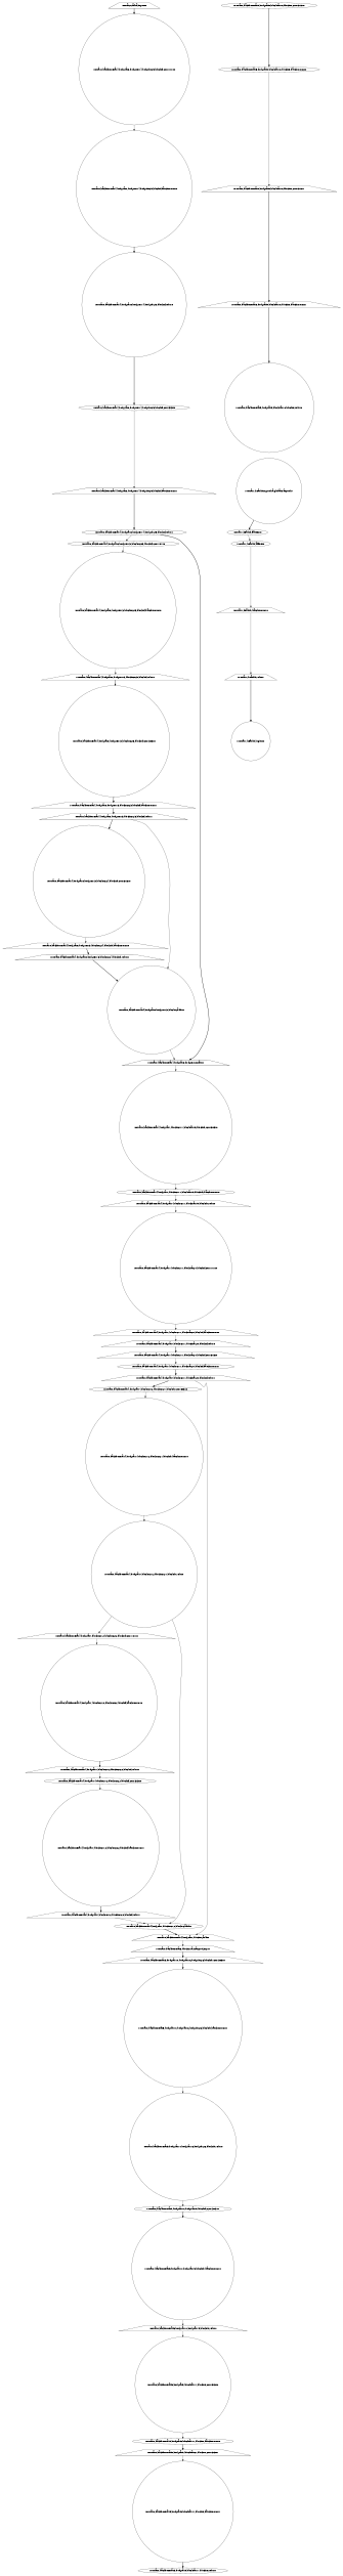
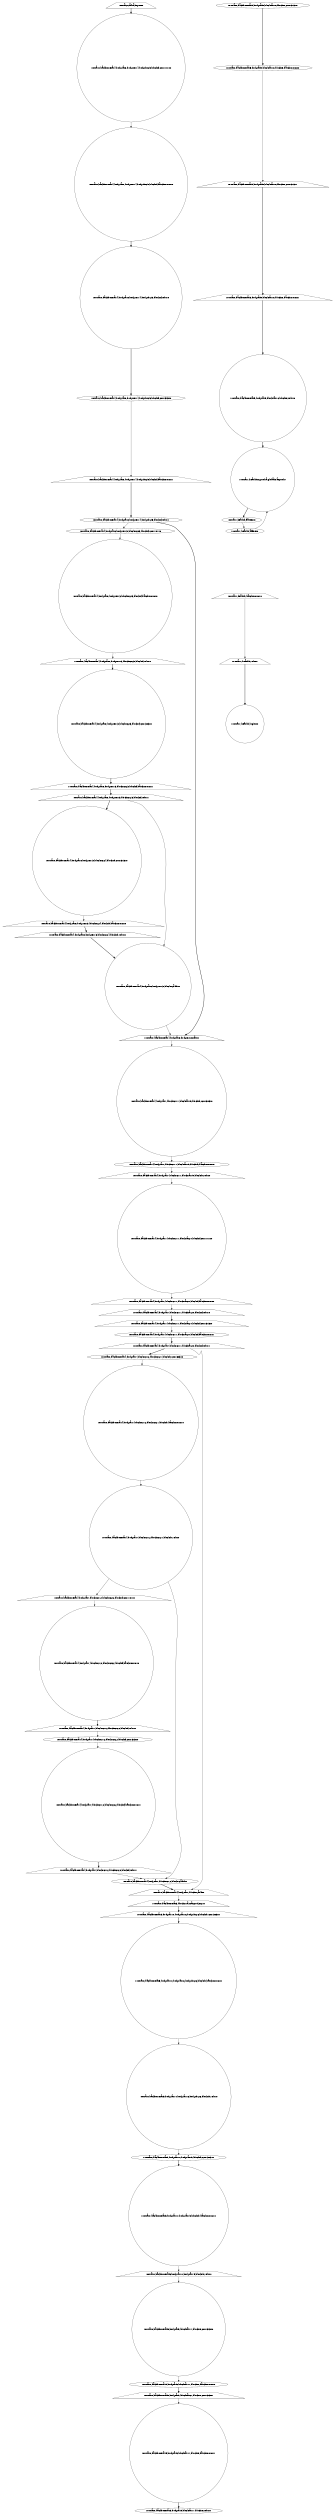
  digraph {
    node [shape=trapezium]
    edge [style=solid]
    "root_a_0/backbone_a_4/body_a_8/body_e_14/body_b_25/block_f/conv1x1_0" [shape=circle]
    "root_a_2/tail_a/input_0"
    "root_a_0/backbone_a_4/body_a_8/body_e_14/body_b_25/block_f/batch_norm_0" [shape=circle]
    "root_a_0/backbone_a_4/body_a_8/body_e_14/body_b_25/block_f/relu_0" [shape=circle]
    "root_a_0/backbone_a_4/body_a_8/body_e_14/body_b_25/block_f/conv3x3_0" [shape=ellipse]
    "root_a_0/backbone_a_4/body_a_8/body_e_14/body_b_25/block_f/batch_norm_1"
    "root_a_0/backbone_a_4/body_a_8/body_e_14/body_b_25/block_f/relu_1" [shape=ellipse]
    "root_a_0/backbone_a_4/body_a_8/body_e_13/block_c_23/block_f/conv1x1_0" [shape=ellipse]
    "root_a_0/backbone_a_4/body_a_8/body_e/concat_0"
    "root_a_0/backbone_a_4/body_a_8/body_e_13/block_c_23/block_f/batch_norm_0" [shape=circle]
    "root_a_0/backbone_a_4/body_a_7/block_c_11/block_a_19/block_b/conv3x3_0" [shape=circle]
    "root_a_0/backbone_a_4/body_a_8/body_e_13/block_c_23/block_f/relu_0"
    "root_a_0/backbone_a_4/body_a_8/body_e_13/block_c_23/block_f/conv3x3_0" [shape=circle]
    "root_a_0/backbone_a_4/body_a_8/body_e_13/block_c_23/block_f/batch_norm_1"
    "root_a_0/backbone_a_4/body_a_8/body_e_13/block_c_23/block_f/relu_1"
    "root_a_0/backbone_a_4/body_a_8/body_e_13/block_c_24/block_b/conv3x3_0" [shape=circle]
    "root_a_0/backbone_a_4/body_a_8/body_e_13/block_c/add_0" [shape=circle]
    "root_a_0/backbone_a_4/body_a_8/body_e_13/block_c_24/block_b/batch_norm_0"
    "root_a_0/backbone_a_4/body_a_8/body_e_13/block_c_24/block_b/relu_0"
    "root_a_0/backbone_a_4/body_a_7/block_c_11/block_a_19/block_b/batch_norm_0" [shape=ellipse]
    "root_a_0/backbone_a_4/body_a_7/block_c_11/block_a_19/block_b/relu_0"
    "root_a_0/backbone_a_4/body_a_7/block_c_11/block_a_20/block_f/conv1x1_0" [shape=circle]
    "root_a_0/backbone_a_4/body_a_7/block_c_11/block_a_20/block_f/batch_norm_0"
    "root_a_0/backbone_a_4/body_a_7/block_c_11/block_a_20/block_f/relu_0"
    "root_a_0/backbone_a_4/body_a_7/block_c_11/block_a_20/block_f/conv3x3_0"
    "root_a_0/backbone_a_4/body_a_7/block_c_11/block_a_20/block_f/batch_norm_1" [shape=ellipse]
    "root_a_0/backbone_a_4/body_a_7/block_c_11/block_a_20/block_f/relu_1"
    "root_a_0/backbone_a_4/body_a_7/block_c_12/block_c_21/block_b/conv3x3_0" [shape=ellipse]
    "root_a_0/backbone_a_4/body_a_7/block_c/add_0"
    "root_a_0/backbone_a_4/body_a_7/block_c_12/block_c_21/block_b/batch_norm_0" [shape=circle]
    "root_a_0/backbone_a_3/blocksr_a/maxpool2x2_0"
    "root_a_0/backbone_a_4/body_a_7/block_c_12/block_c_21/block_b/relu_0" [shape=circle]
    "root_a_0/backbone_a_4/body_a_7/block_c_12/block_c_22/block_f/conv1x1_0"
    "root_a_0/backbone_a_4/body_a_7/block_c_12/block_c/add_0" [shape=ellipse]
    "root_a_0/backbone_a_4/body_a_7/block_c_12/block_c_22/block_f/batch_norm_0" [shape=circle]
    "root_a_0/backbone_a_4/body_a_7/block_c_12/block_c_22/block_f/relu_0"
    "root_a_0/backbone_a_4/body_a_7/block_c_12/block_c_22/block_f/conv3x3_0" [shape=ellipse]
    "root_a_0/backbone_a_4/body_a_7/block_c_12/block_c_22/block_f/batch_norm_1" [shape=circle]
    "root_a_0/backbone_a_4/body_a_7/block_c_12/block_c_22/block_f/relu_1"
    "root_a_0/backbone_a_5/body_a_10/body_a_16/body_b_26/block_b/conv3x3_0"
    "root_a_0/backbone_a_5/body_a_10/body_a_16/body_b_26/block_b/batch_norm_0" [shape=circle]
    "root_a_0/backbone_a_5/body_a_10/body_a_16/body_b_26/block_b/relu_0" [shape=circle]
    "root_a_0/backbone_a_5/body_a_10/body_a_15/block_b/conv3x3_0" [shape=ellipse]
    "root_a_0/backbone_a_5/body_a_10/body_a_15/block_b/batch_norm_0" [shape=circle]
    "root_a_0/backbone_a_5/body_a_10/body_a_15/block_b/relu_0"
    "root_a_0/backbone_a_5/body_a_9/block_a_17/block_e/conv3x3_0" [shape=circle]
    "root_a_0/backbone_a_5/body_a_9/block_a_17/block_e/batch_norm_0" [shape=ellipse]
    n48 [label="root_a_0/backbone_a_5/body_a_9/block_a_67/block_e/conv3x3_1"]
    "root_a_0/backbone_a_5/body_a_9/block_a_17/block_e/batch_norm_1" [shape=circle]
    "root_a_0/backbone_a_5/body_a_9/block_a_17/block_e/relu_0" [shape=ellipse]
    "root_a_0/backbone_a_5/body_a_9/block_a_18/block_e/conv3x3_0" [shape=ellipse]
    "root_a_0/backbone_a_5/body_a_9/block_a_18/block_e/batch_norm_0" [shape=ellipse]
    "root_a_0/backbone_a_5/body_a_9/block_a_18/block_e/conv3x3_1"
    "root_a_0/backbone_a_5/body_a_9/block_a_18/block_e/batch_norm_1"
    "root_a_0/backbone_a_5/body_a_9/block_a_18/block_e/relu_0" [shape=circle]
    n56 [label="root_a_1/head_b_6/pool_a/globalmaxpool_7" shape=circle]
    "root_a_1/head_b/flatten_0" [shape=ellipse]
    "root_a_1/head_b/affine_0" [shape=ellipse]
    "root_a_1/head_b/batch_norm_0"
    "root_a_1/head_b/relu_0"
    "root_a_1/head_b/logits_0" [shape=circle]
    "root_a_0/backbone_a_4/body_a_8/body_e_14/body_b_25/block_f/conv1x1_0" -> "root_a_0/backbone_a_4/body_a_8/body_e_14/body_b_25/block_f/batch_norm_0"
    "root_a_2/tail_a/input_0" -> "root_a_0/backbone_a_4/body_a_8/body_e_14/body_b_25/block_f/conv1x1_0" [style=bold]
    "root_a_0/backbone_a_4/body_a_8/body_e_14/body_b_25/block_f/batch_norm_0" -> "root_a_0/backbone_a_4/body_a_8/body_e_14/body_b_25/block_f/relu_0" [style=bold]
    "root_a_0/backbone_a_4/body_a_8/body_e_14/body_b_25/block_f/relu_0" -> "root_a_0/backbone_a_4/body_a_8/body_e_14/body_b_25/block_f/conv3x3_0" [style=bold]
    "root_a_0/backbone_a_4/body_a_8/body_e_14/body_b_25/block_f/conv3x3_0" -> "root_a_0/backbone_a_4/body_a_8/body_e_14/body_b_25/block_f/batch_norm_1"
    "root_a_0/backbone_a_4/body_a_8/body_e_14/body_b_25/block_f/batch_norm_1" -> "root_a_0/backbone_a_4/body_a_8/body_e_14/body_b_25/block_f/relu_1" [style=bold]
    "root_a_0/backbone_a_4/body_a_8/body_e_14/body_b_25/block_f/relu_1" -> "root_a_0/backbone_a_4/body_a_8/body_e_13/block_c_23/block_f/conv1x1_0"
    "root_a_0/backbone_a_4/body_a_8/body_e_14/body_b_25/block_f/relu_1" -> "root_a_0/backbone_a_4/body_a_8/body_e/concat_0" [style=bold]
    "root_a_0/backbone_a_4/body_a_8/body_e_13/block_c_23/block_f/conv1x1_0" -> "root_a_0/backbone_a_4/body_a_8/body_e_13/block_c_23/block_f/batch_norm_0"
    "root_a_0/backbone_a_4/body_a_8/body_e/concat_0" -> "root_a_0/backbone_a_4/body_a_7/block_c_11/block_a_19/block_b/conv3x3_0"
    "root_a_0/backbone_a_4/body_a_8/body_e_13/block_c_23/block_f/batch_norm_0" -> "root_a_0/backbone_a_4/body_a_8/body_e_13/block_c_23/block_f/relu_0"
    "root_a_0/backbone_a_4/body_a_7/block_c_11/block_a_19/block_b/conv3x3_0" -> "root_a_0/backbone_a_4/body_a_7/block_c_11/block_a_19/block_b/batch_norm_0"
    "root_a_0/backbone_a_4/body_a_8/body_e_13/block_c_23/block_f/relu_0" -> "root_a_0/backbone_a_4/body_a_8/body_e_13/block_c_23/block_f/conv3x3_0" [style=bold]
    "root_a_0/backbone_a_4/body_a_8/body_e_13/block_c_23/block_f/conv3x3_0" -> "root_a_0/backbone_a_4/body_a_8/body_e_13/block_c_23/block_f/batch_norm_1" [style=bold]
    "root_a_0/backbone_a_4/body_a_8/body_e_13/block_c_23/block_f/batch_norm_1" -> "root_a_0/backbone_a_4/body_a_8/body_e_13/block_c_23/block_f/relu_1" [style=bold]
    "root_a_0/backbone_a_4/body_a_8/body_e_13/block_c_23/block_f/relu_1" -> "root_a_0/backbone_a_4/body_a_8/body_e_13/block_c_24/block_b/conv3x3_0" [style=bold]
    "root_a_0/backbone_a_4/body_a_8/body_e_13/block_c_23/block_f/relu_1" -> "root_a_0/backbone_a_4/body_a_8/body_e_13/block_c/add_0"
    "root_a_0/backbone_a_4/body_a_8/body_e_13/block_c_24/block_b/conv3x3_0" -> "root_a_0/backbone_a_4/body_a_8/body_e_13/block_c_24/block_b/batch_norm_0"
    "root_a_0/backbone_a_4/body_a_8/body_e_13/block_c/add_0" -> "root_a_0/backbone_a_4/body_a_8/body_e/concat_0"
    "root_a_0/backbone_a_4/body_a_8/body_e_13/block_c_24/block_b/batch_norm_0" -> "root_a_0/backbone_a_4/body_a_8/body_e_13/block_c_24/block_b/relu_0" [style=bold]
    "root_a_0/backbone_a_4/body_a_8/body_e_13/block_c_24/block_b/relu_0" -> "root_a_0/backbone_a_4/body_a_8/body_e_13/block_c/add_0" [style=bold]
    "root_a_0/backbone_a_4/body_a_7/block_c_11/block_a_19/block_b/batch_norm_0" -> "root_a_0/backbone_a_4/body_a_7/block_c_11/block_a_19/block_b/relu_0"
    "root_a_0/backbone_a_4/body_a_7/block_c_11/block_a_19/block_b/relu_0" -> "root_a_0/backbone_a_4/body_a_7/block_c_11/block_a_20/block_f/conv1x1_0"
    "root_a_0/backbone_a_4/body_a_7/block_c_11/block_a_20/block_f/conv1x1_0" -> "root_a_0/backbone_a_4/body_a_7/block_c_11/block_a_20/block_f/batch_norm_0"
    "root_a_0/backbone_a_4/body_a_7/block_c_11/block_a_20/block_f/batch_norm_0" -> "root_a_0/backbone_a_4/body_a_7/block_c_11/block_a_20/block_f/relu_0"
    "root_a_0/backbone_a_4/body_a_7/block_c_11/block_a_20/block_f/relu_0" -> "root_a_0/backbone_a_4/body_a_7/block_c_11/block_a_20/block_f/conv3x3_0" [style=bold]
    "root_a_0/backbone_a_4/body_a_7/block_c_11/block_a_20/block_f/conv3x3_0" -> "root_a_0/backbone_a_4/body_a_7/block_c_11/block_a_20/block_f/batch_norm_1"
    "root_a_0/backbone_a_4/body_a_7/block_c_11/block_a_20/block_f/batch_norm_1" -> "root_a_0/backbone_a_4/body_a_7/block_c_11/block_a_20/block_f/relu_1" [style=bold]
    "root_a_0/backbone_a_4/body_a_7/block_c_11/block_a_20/block_f/relu_1" -> "root_a_0/backbone_a_4/body_a_7/block_c_12/block_c_21/block_b/conv3x3_0" [style=bold]
    "root_a_0/backbone_a_4/body_a_7/block_c_11/block_a_20/block_f/relu_1" -> "root_a_0/backbone_a_4/body_a_7/block_c/add_0"
    "root_a_0/backbone_a_4/body_a_7/block_c_12/block_c_21/block_b/conv3x3_0" -> "root_a_0/backbone_a_4/body_a_7/block_c_12/block_c_21/block_b/batch_norm_0"
    "root_a_0/backbone_a_4/body_a_7/block_c/add_0" -> "root_a_0/backbone_a_3/blocksr_a/maxpool2x2_0"
    "root_a_0/backbone_a_4/body_a_7/block_c_12/block_c_21/block_b/batch_norm_0" -> "root_a_0/backbone_a_4/body_a_7/block_c_12/block_c_21/block_b/relu_0"
    "root_a_0/backbone_a_3/blocksr_a/maxpool2x2_0" -> "root_a_0/backbone_a_5/body_a_10/body_a_16/body_b_26/block_b/conv3x3_0" [style=bold]
    "root_a_0/backbone_a_4/body_a_7/block_c_12/block_c_21/block_b/relu_0" -> "root_a_0/backbone_a_4/body_a_7/block_c_12/block_c_22/block_f/conv1x1_0"
    "root_a_0/backbone_a_4/body_a_7/block_c_12/block_c_21/block_b/relu_0" -> "root_a_0/backbone_a_4/body_a_7/block_c_12/block_c/add_0"
    "root_a_0/backbone_a_4/body_a_7/block_c_12/block_c_22/block_f/conv1x1_0" -> "root_a_0/backbone_a_4/body_a_7/block_c_12/block_c_22/block_f/batch_norm_0"
    "root_a_0/backbone_a_4/body_a_7/block_c_12/block_c/add_0" -> "root_a_0/backbone_a_4/body_a_7/block_c/add_0" [style=bold]
    "root_a_0/backbone_a_4/body_a_7/block_c_12/block_c_22/block_f/batch_norm_0" -> "root_a_0/backbone_a_4/body_a_7/block_c_12/block_c_22/block_f/relu_0" [style=bold]
    "root_a_0/backbone_a_4/body_a_7/block_c_12/block_c_22/block_f/relu_0" -> "root_a_0/backbone_a_4/body_a_7/block_c_12/block_c_22/block_f/conv3x3_0"
    "root_a_0/backbone_a_4/body_a_7/block_c_12/block_c_22/block_f/conv3x3_0" -> "root_a_0/backbone_a_4/body_a_7/block_c_12/block_c_22/block_f/batch_norm_1"
    "root_a_0/backbone_a_4/body_a_7/block_c_12/block_c_22/block_f/batch_norm_1" -> "root_a_0/backbone_a_4/body_a_7/block_c_12/block_c_22/block_f/relu_1" [style=bold]
    "root_a_0/backbone_a_4/body_a_7/block_c_12/block_c_22/block_f/relu_1" -> "root_a_0/backbone_a_4/body_a_7/block_c_12/block_c/add_0"
    "root_a_0/backbone_a_5/body_a_10/body_a_16/body_b_26/block_b/conv3x3_0" -> "root_a_0/backbone_a_5/body_a_10/body_a_16/body_b_26/block_b/batch_norm_0" [style=bold]
    "root_a_0/backbone_a_5/body_a_10/body_a_16/body_b_26/block_b/batch_norm_0" -> "root_a_0/backbone_a_5/body_a_10/body_a_16/body_b_26/block_b/relu_0"
    "root_a_0/backbone_a_5/body_a_10/body_a_16/body_b_26/block_b/relu_0" -> "root_a_0/backbone_a_5/body_a_10/body_a_15/block_b/conv3x3_0"
    "root_a_0/backbone_a_5/body_a_10/body_a_15/block_b/conv3x3_0" -> "root_a_0/backbone_a_5/body_a_10/body_a_15/block_b/batch_norm_0" [style=bold]
    "root_a_0/backbone_a_5/body_a_10/body_a_15/block_b/batch_norm_0" -> "root_a_0/backbone_a_5/body_a_10/body_a_15/block_b/relu_0"
    "root_a_0/backbone_a_5/body_a_10/body_a_15/block_b/relu_0" -> "root_a_0/backbone_a_5/body_a_9/block_a_17/block_e/conv3x3_0"
    "root_a_0/backbone_a_5/body_a_9/block_a_17/block_e/conv3x3_0" -> "root_a_0/backbone_a_5/body_a_9/block_a_17/block_e/batch_norm_0"
    "root_a_0/backbone_a_5/body_a_9/block_a_17/block_e/batch_norm_0" -> n48 [style=bold]
    n48 -> "root_a_0/backbone_a_5/body_a_9/block_a_17/block_e/batch_norm_1"
    "root_a_0/backbone_a_5/body_a_9/block_a_17/block_e/batch_norm_1" -> "root_a_0/backbone_a_5/body_a_9/block_a_17/block_e/relu_0" [style=bold]
    "root_a_0/backbone_a_5/body_a_9/block_a_18/block_e/conv3x3_0" -> "root_a_0/backbone_a_5/body_a_9/block_a_18/block_e/batch_norm_0" [style=bold]
    "root_a_0/backbone_a_5/body_a_9/block_a_18/block_e/batch_norm_0" -> "root_a_0/backbone_a_5/body_a_9/block_a_18/block_e/conv3x3_1"
    "root_a_0/backbone_a_5/body_a_9/block_a_18/block_e/conv3x3_1" -> "root_a_0/backbone_a_5/body_a_9/block_a_18/block_e/batch_norm_1" [style=bold]
    "root_a_0/backbone_a_5/body_a_9/block_a_18/block_e/batch_norm_1" -> "root_a_0/backbone_a_5/body_a_9/block_a_18/block_e/relu_0" [style=bold]
+   "root_a_0/backbone_a_5/body_a_9/block_a_18/block_e/relu_0" -> n56 [style=bold]
    n56 -> "root_a_1/head_b/flatten_0" [style=bold]
    "root_a_1/head_b/flatten_0" -> "root_a_1/head_b/affine_0"
-   "root_a_1/head_b/affine_0" -> "root_a_1/head_b/batch_norm_0"
+   "root_a_1/head_b/affine_0" -> n56
    "root_a_1/head_b/batch_norm_0" -> "root_a_1/head_b/relu_0"
    "root_a_1/head_b/relu_0" -> "root_a_1/head_b/logits_0" [style=bold]
  }
